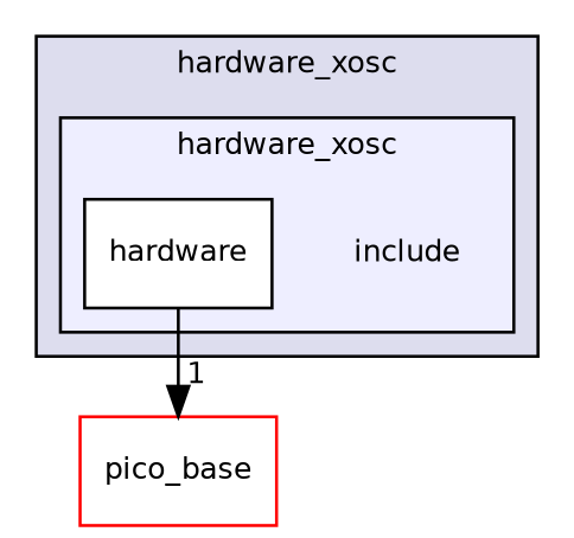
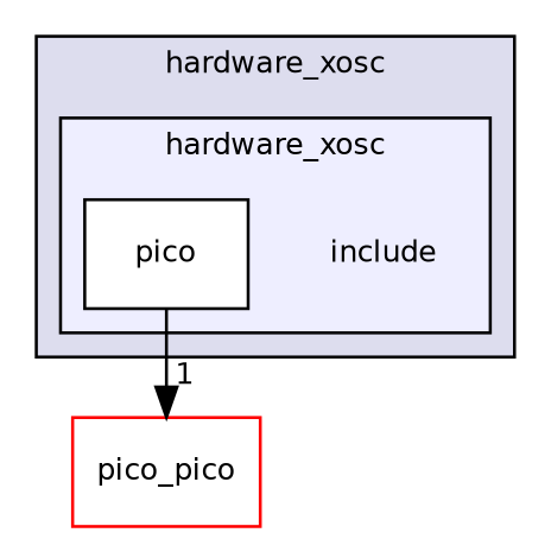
  digraph {
    compound=true
    node [fontname=Helvetica fontsize=10 shape=box fillcolor=white style=filled]
    n1 [label=include shape=plaintext fillcolor="" style=""]
-   n2 [color=black label=hardware]
-   n3 [color=red label=pico_base]
+   n2 [color=black label=pico]
+   n3 [color=red label=pico_pico]
    subgraph cluster_1 {
      bgcolor="#ddddee"
      fontname=Helvetica
      fontsize=10
      label=hardware_xosc
      pencolor=black
      subgraph cluster_2 {
        bgcolor="#eeeeff"
        fontname=Helvetica
        fontsize=10
        pencolor=black
        n1
        n2
      }
    }
    n2 -> n3 [headlabel=1 labeldistance=1.5 labelfontname=Helvetica labelfontsize=10]
  }
